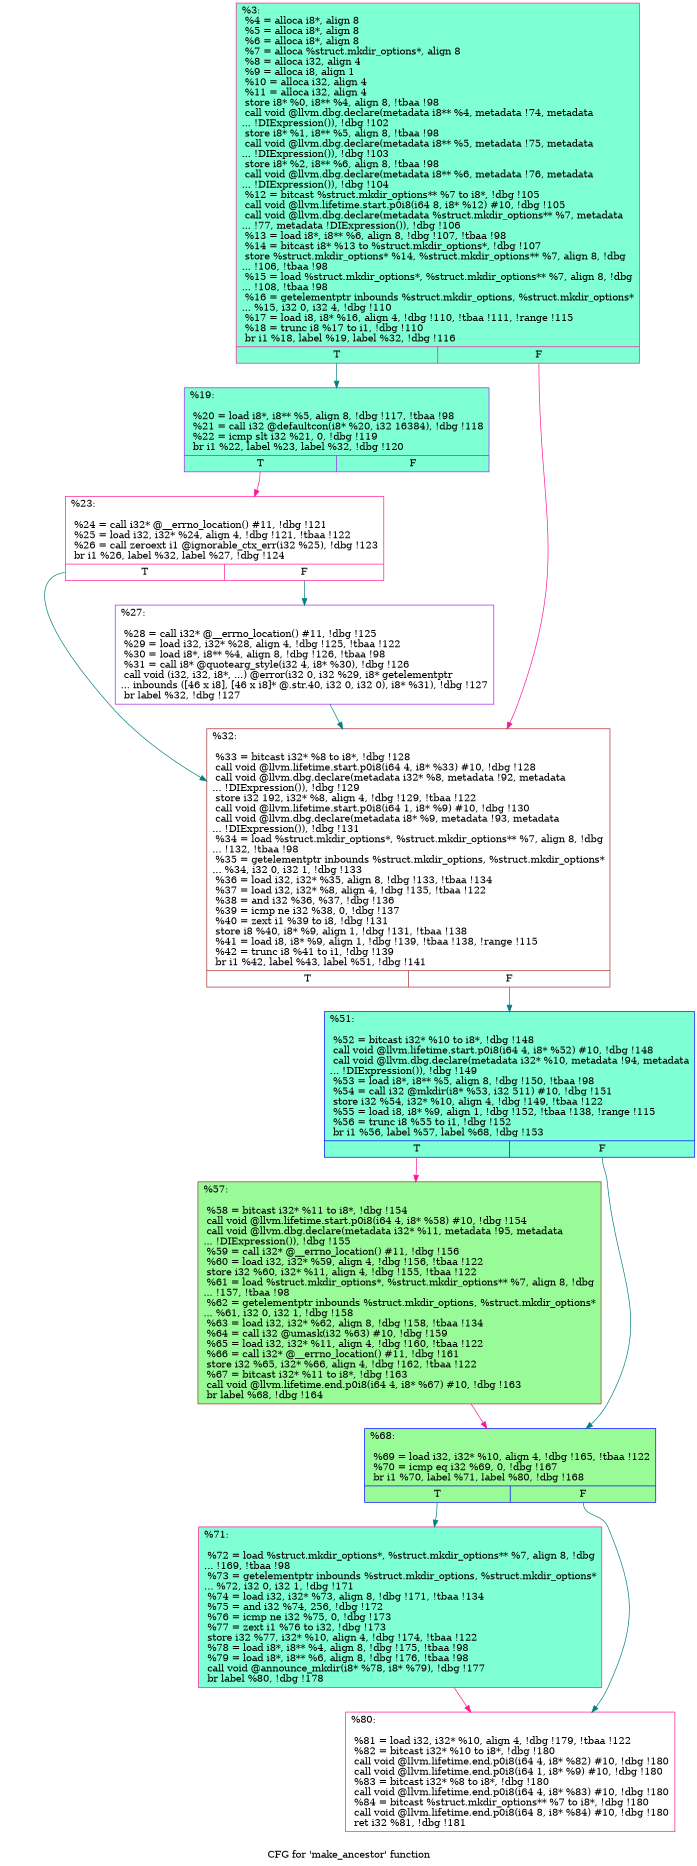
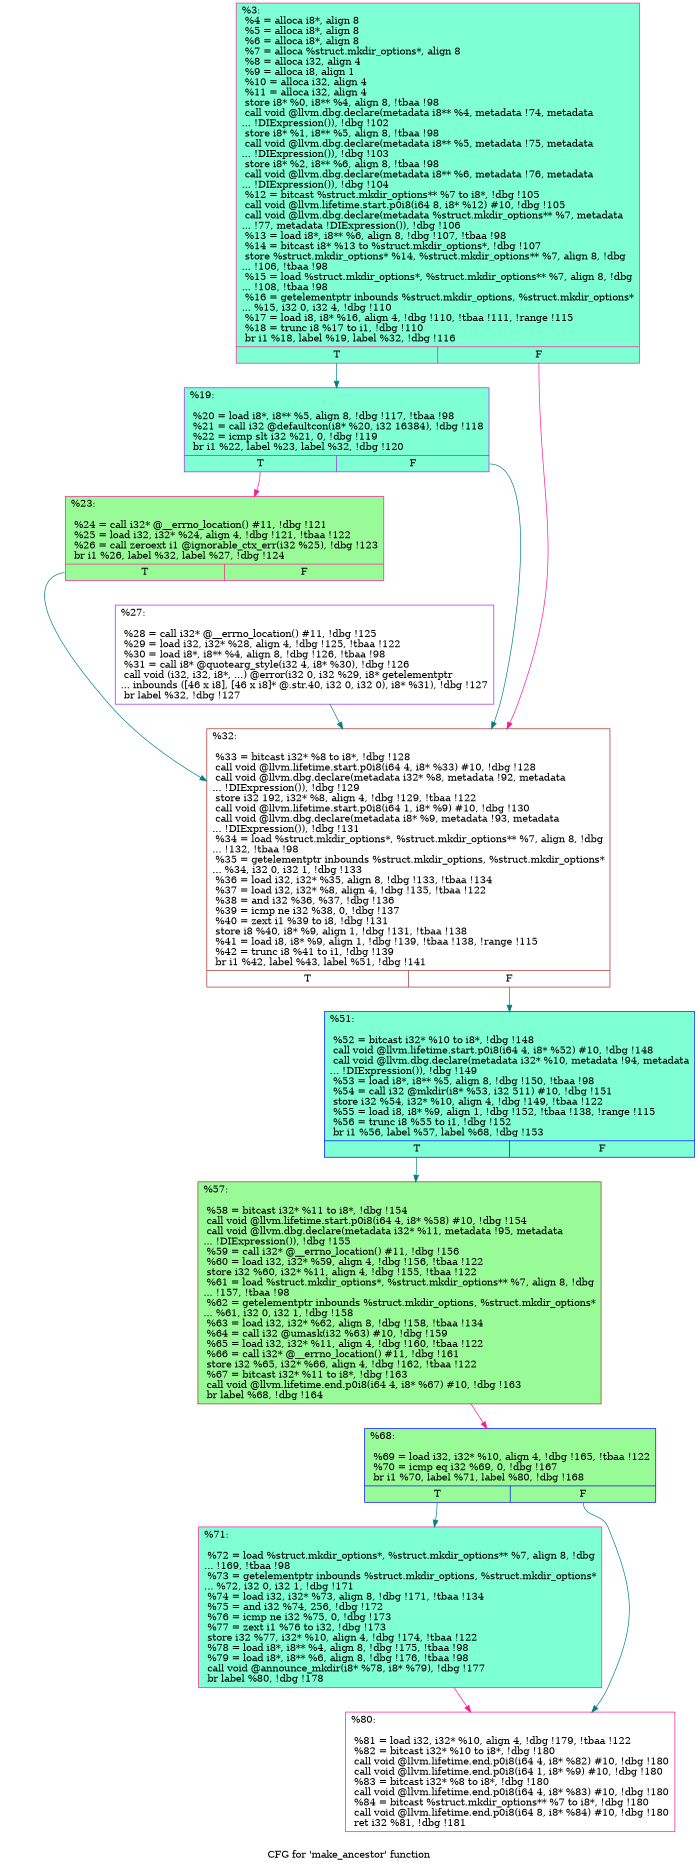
  digraph {
    label="CFG for 'make_ancestor' function"
    node [color=deeppink fillcolor=aquamarine shape=record style=filled]
    edge [color=teal tailport=s0]
    n1 [label="{%3:\l  %4 = alloca i8*, align 8\l  %5 = alloca i8*, align 8\l  %6 = alloca i8*, align 8\l  %7 = alloca %struct.mkdir_options*, align 8\l  %8 = alloca i32, align 4\l  %9 = alloca i8, align 1\l  %10 = alloca i32, align 4\l  %11 = alloca i32, align 4\l  store i8* %0, i8** %4, align 8, !tbaa !98\l  call void @llvm.dbg.declare(metadata i8** %4, metadata !74, metadata\l... !DIExpression()), !dbg !102\l  store i8* %1, i8** %5, align 8, !tbaa !98\l  call void @llvm.dbg.declare(metadata i8** %5, metadata !75, metadata\l... !DIExpression()), !dbg !103\l  store i8* %2, i8** %6, align 8, !tbaa !98\l  call void @llvm.dbg.declare(metadata i8** %6, metadata !76, metadata\l... !DIExpression()), !dbg !104\l  %12 = bitcast %struct.mkdir_options** %7 to i8*, !dbg !105\l  call void @llvm.lifetime.start.p0i8(i64 8, i8* %12) #10, !dbg !105\l  call void @llvm.dbg.declare(metadata %struct.mkdir_options** %7, metadata\l... !77, metadata !DIExpression()), !dbg !106\l  %13 = load i8*, i8** %6, align 8, !dbg !107, !tbaa !98\l  %14 = bitcast i8* %13 to %struct.mkdir_options*, !dbg !107\l  store %struct.mkdir_options* %14, %struct.mkdir_options** %7, align 8, !dbg\l... !106, !tbaa !98\l  %15 = load %struct.mkdir_options*, %struct.mkdir_options** %7, align 8, !dbg\l... !108, !tbaa !98\l  %16 = getelementptr inbounds %struct.mkdir_options, %struct.mkdir_options*\l... %15, i32 0, i32 4, !dbg !110\l  %17 = load i8, i8* %16, align 4, !dbg !110, !tbaa !111, !range !115\l  %18 = trunc i8 %17 to i1, !dbg !110\l  br i1 %18, label %19, label %32, !dbg !116\l|{<s0>T|<s1>F}}"]
    n2 [color=purple label="{%19:\l\l  %20 = load i8*, i8** %5, align 8, !dbg !117, !tbaa !98\l  %21 = call i32 @defaultcon(i8* %20, i32 16384), !dbg !118\l  %22 = icmp slt i32 %21, 0, !dbg !119\l  br i1 %22, label %23, label %32, !dbg !120\l|{<s0>T|<s1>F}}"]
    n3 [color=brown fillcolor=white label="{%32:\l\l  %33 = bitcast i32* %8 to i8*, !dbg !128\l  call void @llvm.lifetime.start.p0i8(i64 4, i8* %33) #10, !dbg !128\l  call void @llvm.dbg.declare(metadata i32* %8, metadata !92, metadata\l... !DIExpression()), !dbg !129\l  store i32 192, i32* %8, align 4, !dbg !129, !tbaa !122\l  call void @llvm.lifetime.start.p0i8(i64 1, i8* %9) #10, !dbg !130\l  call void @llvm.dbg.declare(metadata i8* %9, metadata !93, metadata\l... !DIExpression()), !dbg !131\l  %34 = load %struct.mkdir_options*, %struct.mkdir_options** %7, align 8, !dbg\l... !132, !tbaa !98\l  %35 = getelementptr inbounds %struct.mkdir_options, %struct.mkdir_options*\l... %34, i32 0, i32 1, !dbg !133\l  %36 = load i32, i32* %35, align 8, !dbg !133, !tbaa !134\l  %37 = load i32, i32* %8, align 4, !dbg !135, !tbaa !122\l  %38 = and i32 %36, %37, !dbg !136\l  %39 = icmp ne i32 %38, 0, !dbg !137\l  %40 = zext i1 %39 to i8, !dbg !131\l  store i8 %40, i8* %9, align 1, !dbg !131, !tbaa !138\l  %41 = load i8, i8* %9, align 1, !dbg !139, !tbaa !138, !range !115\l  %42 = trunc i8 %41 to i1, !dbg !139\l  br i1 %42, label %43, label %51, !dbg !141\l|{<s0>T|<s1>F}}"]
-   n4 [fillcolor=white label="{%23:\l\l  %24 = call i32* @__errno_location() #11, !dbg !121\l  %25 = load i32, i32* %24, align 4, !dbg !121, !tbaa !122\l  %26 = call zeroext i1 @ignorable_ctx_err(i32 %25), !dbg !123\l  br i1 %26, label %32, label %27, !dbg !124\l|{<s0>T|<s1>F}}"]
+   n4 [fillcolor=palegreen label="{%23:\l\l  %24 = call i32* @__errno_location() #11, !dbg !121\l  %25 = load i32, i32* %24, align 4, !dbg !121, !tbaa !122\l  %26 = call zeroext i1 @ignorable_ctx_err(i32 %25), !dbg !123\l  br i1 %26, label %32, label %27, !dbg !124\l|{<s0>T|<s1>F}}"]
    n5 [color=blue label="{%51:\l\l  %52 = bitcast i32* %10 to i8*, !dbg !148\l  call void @llvm.lifetime.start.p0i8(i64 4, i8* %52) #10, !dbg !148\l  call void @llvm.dbg.declare(metadata i32* %10, metadata !94, metadata\l... !DIExpression()), !dbg !149\l  %53 = load i8*, i8** %5, align 8, !dbg !150, !tbaa !98\l  %54 = call i32 @mkdir(i8* %53, i32 511) #10, !dbg !151\l  store i32 %54, i32* %10, align 4, !dbg !149, !tbaa !122\l  %55 = load i8, i8* %9, align 1, !dbg !152, !tbaa !138, !range !115\l  %56 = trunc i8 %55 to i1, !dbg !152\l  br i1 %56, label %57, label %68, !dbg !153\l|{<s0>T|<s1>F}}"]
    n6 [color=purple fillcolor=white label="{%27:\l\l  %28 = call i32* @__errno_location() #11, !dbg !125\l  %29 = load i32, i32* %28, align 4, !dbg !125, !tbaa !122\l  %30 = load i8*, i8** %4, align 8, !dbg !126, !tbaa !98\l  %31 = call i8* @quotearg_style(i32 4, i8* %30), !dbg !126\l  call void (i32, i32, i8*, ...) @error(i32 0, i32 %29, i8* getelementptr\l... inbounds ([46 x i8], [46 x i8]* @.str.40, i32 0, i32 0), i8* %31), !dbg !127\l  br label %32, !dbg !127\l}"]
    n7 [color=brown fillcolor=palegreen label="{%57:\l\l  %58 = bitcast i32* %11 to i8*, !dbg !154\l  call void @llvm.lifetime.start.p0i8(i64 4, i8* %58) #10, !dbg !154\l  call void @llvm.dbg.declare(metadata i32* %11, metadata !95, metadata\l... !DIExpression()), !dbg !155\l  %59 = call i32* @__errno_location() #11, !dbg !156\l  %60 = load i32, i32* %59, align 4, !dbg !156, !tbaa !122\l  store i32 %60, i32* %11, align 4, !dbg !155, !tbaa !122\l  %61 = load %struct.mkdir_options*, %struct.mkdir_options** %7, align 8, !dbg\l... !157, !tbaa !98\l  %62 = getelementptr inbounds %struct.mkdir_options, %struct.mkdir_options*\l... %61, i32 0, i32 1, !dbg !158\l  %63 = load i32, i32* %62, align 8, !dbg !158, !tbaa !134\l  %64 = call i32 @umask(i32 %63) #10, !dbg !159\l  %65 = load i32, i32* %11, align 4, !dbg !160, !tbaa !122\l  %66 = call i32* @__errno_location() #11, !dbg !161\l  store i32 %65, i32* %66, align 4, !dbg !162, !tbaa !122\l  %67 = bitcast i32* %11 to i8*, !dbg !163\l  call void @llvm.lifetime.end.p0i8(i64 4, i8* %67) #10, !dbg !163\l  br label %68, !dbg !164\l}"]
    n8 [color=blue fillcolor=palegreen label="{%68:\l\l  %69 = load i32, i32* %10, align 4, !dbg !165, !tbaa !122\l  %70 = icmp eq i32 %69, 0, !dbg !167\l  br i1 %70, label %71, label %80, !dbg !168\l|{<s0>T|<s1>F}}"]
    n9 [label="{%71:\l\l  %72 = load %struct.mkdir_options*, %struct.mkdir_options** %7, align 8, !dbg\l... !169, !tbaa !98\l  %73 = getelementptr inbounds %struct.mkdir_options, %struct.mkdir_options*\l... %72, i32 0, i32 1, !dbg !171\l  %74 = load i32, i32* %73, align 8, !dbg !171, !tbaa !134\l  %75 = and i32 %74, 256, !dbg !172\l  %76 = icmp ne i32 %75, 0, !dbg !173\l  %77 = zext i1 %76 to i32, !dbg !173\l  store i32 %77, i32* %10, align 4, !dbg !174, !tbaa !122\l  %78 = load i8*, i8** %4, align 8, !dbg !175, !tbaa !98\l  %79 = load i8*, i8** %6, align 8, !dbg !176, !tbaa !98\l  call void @announce_mkdir(i8* %78, i8* %79), !dbg !177\l  br label %80, !dbg !178\l}"]
    n10 [fillcolor=white label="{%80:\l\l  %81 = load i32, i32* %10, align 4, !dbg !179, !tbaa !122\l  %82 = bitcast i32* %10 to i8*, !dbg !180\l  call void @llvm.lifetime.end.p0i8(i64 4, i8* %82) #10, !dbg !180\l  call void @llvm.lifetime.end.p0i8(i64 1, i8* %9) #10, !dbg !180\l  %83 = bitcast i32* %8 to i8*, !dbg !180\l  call void @llvm.lifetime.end.p0i8(i64 4, i8* %83) #10, !dbg !180\l  %84 = bitcast %struct.mkdir_options** %7 to i8*, !dbg !180\l  call void @llvm.lifetime.end.p0i8(i64 8, i8* %84) #10, !dbg !180\l  ret i32 %81, !dbg !181\l}"]
    n1 -> n2
    n1 -> n3 [color=deeppink tailport=s1]
+   n2 -> n3 [tailport=s1]
    n2 -> n4 [color=deeppink]
    n3 -> n5 [tailport=s1]
    n4 -> n3
-   n4 -> n6 [tailport=s1]
-   n5 -> n7 [color=deeppink]
-   n5 -> n8 [tailport=s1]
+   n5 -> n7
    n6 -> n3
    n7 -> n8 [color=deeppink]
    n8 -> n9
    n8 -> n10 [tailport=s1]
    n9 -> n10 [color=deeppink]
  }
